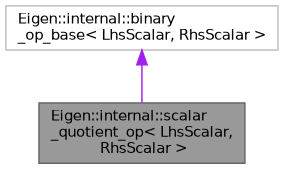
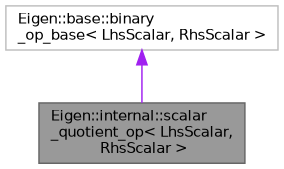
  digraph {
    node [fontname=Helvetica fontsize=10 shape=box style=filled]
    n1 [color=gray40 fillcolor=grey60 fontcolor=black height=0.2 label="Eigen::internal::scalar\l_quotient_op\< LhsScalar,\l RhsScalar \>" width=0.4]
-   n2 [color=grey75 fillcolor=white height=0.2 label="Eigen::internal::binary\l_op_base\< LhsScalar, RhsScalar \>" width=0.4]
+   n2 [color=grey75 fillcolor=white height=0.2 label="Eigen::base::binary\l_op_base\< LhsScalar, RhsScalar \>" width=0.4]
    n2 -> n1 [color=purple dir=back fontname=Helvetica fontsize=10 labelfontname=Helvetica labelfontsize=10 style=solid]
  }
